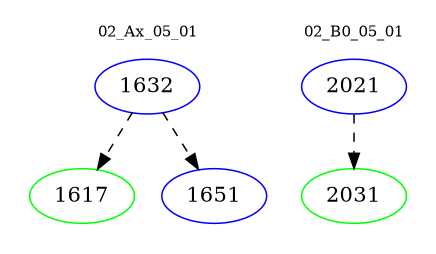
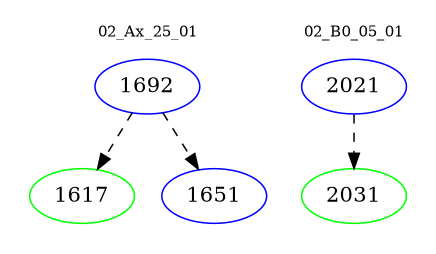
  digraph {
    node [color=blue]
    edge [color=black style=dashed]
-   n1 [label=1632]
+   n1 [label=1692]
    n2 [color=green label=1617]
    n3 [label=1651]
    n4 [label=2021]
    n5 [color=green label=2031]
    subgraph cluster_1 {
      color=white
      fontsize=10
-     label="02_Ax_05_01"
+     label="02_Ax_25_01"
      n1
      n2
      n3
    }
    subgraph cluster_2 {
      color=white
      fontsize=10
      label="02_B0_05_01"
      n4
      n5
    }
    n1 -> n2
    n1 -> n3
    n4 -> n5
  }
